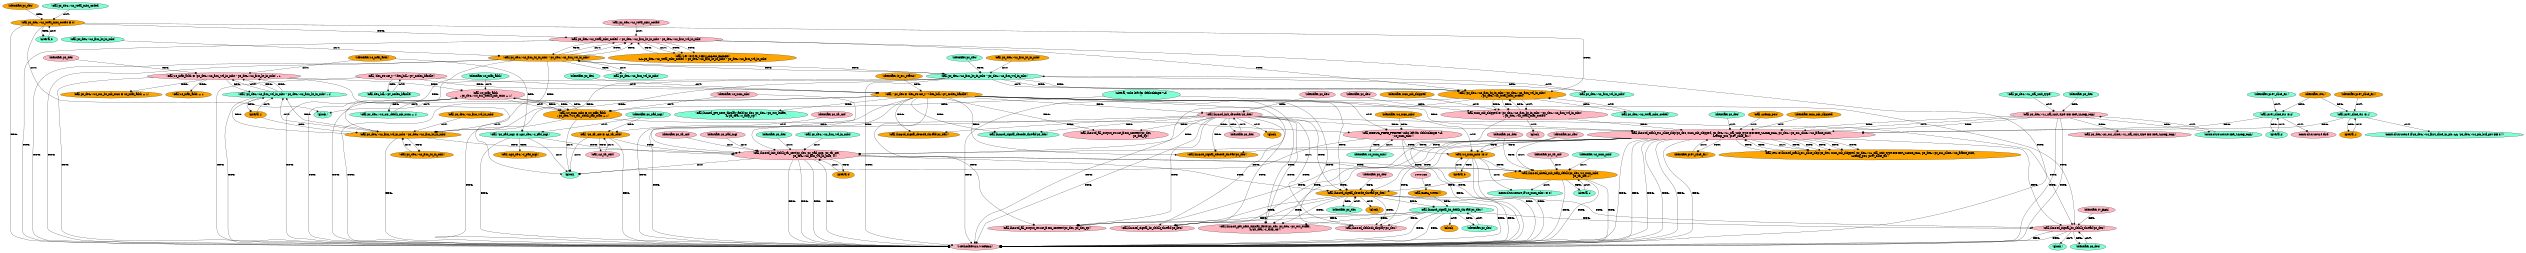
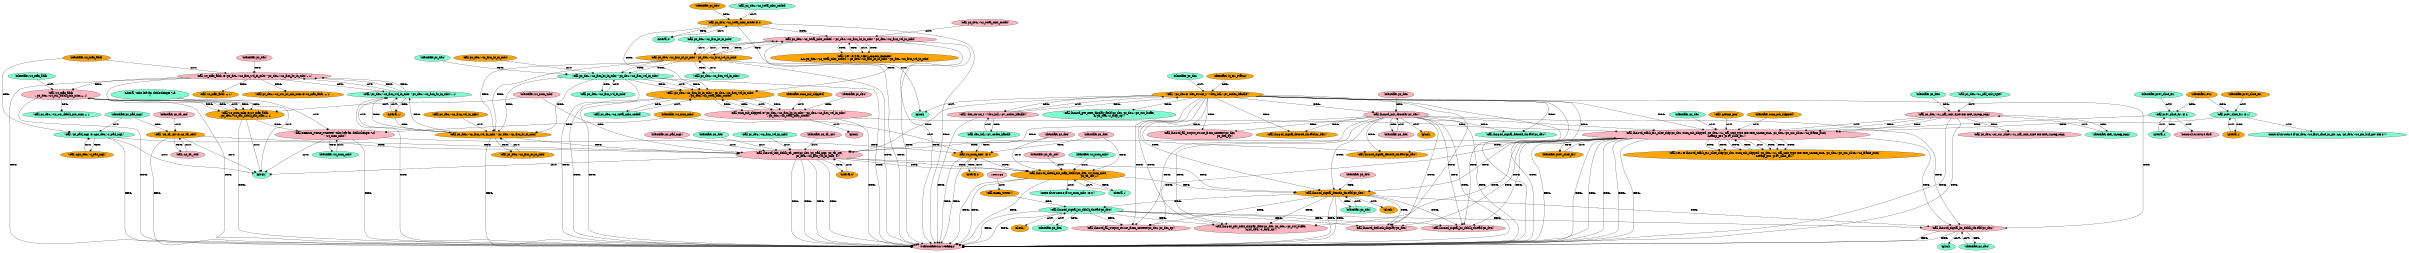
  digraph {
    node [fillcolor=aquamarine style=filled]
    edge [arrowhead=box]
    n1 [fillcolor=lightpink label="(Call,ih264d_signal_bs_deblk_thread(ps_dec))"]
    n2 [label="(Block,)"]
    n3 [label="(Identifier,ps_dec)"]
    n4 [fillcolor=lightpink label="(MethodReturn,WORD32)"]
    n5 [fillcolor=lightpink label="(Call,ih264d_init_decoder(ps_dec))"]
    n6 [fillcolor=orange label="(Call,ih264d_signal_decode_thread(ps_dec))"]
    n7 [fillcolor=lightpink label="(Call,ih264d_init_deblk_tfr_ctxt(ps_dec, ps_pad_mgr, ps_tfr_cxt,\n                                           ps_dec->u2_frm_wd_in_mbs, 0))"]
    n8 [fillcolor=lightpink label="(Call,ih264d_mark_err_slice_skip(ps_dec, num_mb_skipped, ps_dec->u1_nal_unit_type == IDR_SLICE_NAL, ps_dec->ps_cur_slice->u2_frame_num,\n &temp_poc, prev_slice_err))"]
    n9 [fillcolor=lightpink label="(Call,ih264d_deblock_display(ps_dec))"]
    n10 [fillcolor=lightpink label="(Call,ih264d_fill_output_struct_from_context(ps_dec, ps_dec_op))"]
    n11 [fillcolor=lightpink label="(Call,ih264d_signal_bs_deblk_thread(ps_dec))"]
    n12 [fillcolor=orange label="(Call,ih264d_signal_decode_thread(ps_dec))"]
    n13 [label="(Call,ih264d_signal_decode_thread(ps_dec))"]
    n14 [fillcolor=lightpink label="(Call,ih264d_fill_output_struct_from_context(ps_dec,\n                                                           ps_dec_op))"]
    n15 [fillcolor=lightpink label="(Call,ih264d_get_next_display_field(ps_dec, ps_dec->ps_out_buffer,\n &(ps_dec->s_disp_op)))"]
    n16 [fillcolor=orange label="(Call,ih264d_signal_decode_thread(ps_dec))"]
    n17 [fillcolor=lightpink label="(Identifier,ps_dec)"]
    n18 [fillcolor=orange label="(Block,)"]
    n19 [label="(Call,ih264d_signal_bs_deblk_thread(ps_dec))"]
    n20 [label="(Identifier,ps_dec)"]
    n21 [fillcolor=orange label="(Block,)"]
    n22 [fillcolor=orange label="(Call,ih264d_check_mb_map_deblk(ps_dec, u4_num_mbs,\n                                                   ps_tfr_cxt,1))"]
    n23 [fillcolor=orange label="(Literal,0)"]
    n24 [label="(Block,)"]
    n25 [fillcolor=orange label="(Identifier,prev_slice_err)"]
    n26 [fillcolor=orange label="(Call,ret1 = ih264d_mark_err_slice_skip(ps_dec, num_mb_skipped, ps_dec->u1_nal_unit_type == IDR_SLICE_NAL, ps_dec->ps_cur_slice->u2_frame_num,\n &temp_poc, prev_slice_err))"]
    n27 [fillcolor=orange label="(Call,* ps_dec = (dec_struct_t *)(dec_hdl->pv_codec_handle))"]
    n28 [fillcolor=lightpink label="(Call,(dec_struct_t *)(dec_hdl->pv_codec_handle))"]
    n29 [label="(Call,ih264d_get_next_display_field(ps_dec, ps_dec->ps_out_buffer,\n &(ps_dec->s_disp_op)))"]
    n30 [label="(Block,)"]
    n31 [label="(Call,dec_hdl->pv_codec_handle)"]
    n32 [fillcolor=orange label="(Block,)"]
    n33 [label="(Identifier,ps_dec)"]
    n34 [label="(ControlStructure,if(u4_num_mbs != 0))"]
    n35 [label="(Literal,1)"]
    n36 [fillcolor=lightpink label="(Call,num_mb_skipped = (ps_dec->u2_frm_ht_in_mbs * ps_dec->u2_frm_wd_in_mbs)\n - ps_dec->u2_total_mbs_coded)"]
    n37 [fillcolor=orange label="(Call,(ps_dec->u2_frm_ht_in_mbs * ps_dec->u2_frm_wd_in_mbs)\n - ps_dec->u2_total_mbs_coded)"]
    n38 [fillcolor=lightpink label="(Block,)"]
    n39 [label="(Call,ps_dec->u2_total_mbs_coded)"]
    n40 [label="(Call,ps_dec->u2_frm_ht_in_mbs * ps_dec->u2_frm_wd_in_mbs)"]
    n41 [fillcolor=orange label="(Call,ps_dec->u2_frm_wd_in_mbs * ps_dec->u2_frm_ht_in_mbs)"]
    n42 [label="(Call,ps_dec->u2_frm_wd_in_mbs)"]
    n43 [label="(Call,(ps_dec->u2_frm_wd_in_mbs * ps_dec->u2_frm_ht_in_mbs) - 1)"]
    n44 [fillcolor=orange label="(Call,ps_dec->u2_frm_ht_in_mbs)"]
    n45 [fillcolor=orange label="(Call,ps_dec->u2_frm_ht_in_mbs * ps_dec->u2_frm_wd_in_mbs)"]
    n46 [fillcolor=lightpink label="(Call,ps_dec->u2_total_mbs_coded < ps_dec->u2_frm_ht_in_mbs * ps_dec->u2_frm_wd_in_mbs)"]
    n47 [label="(Call,ps_dec->u2_frm_wd_in_mbs)"]
    n48 [fillcolor=orange label="(Call,(ret != IVD_MEM_ALLOC_FAILED)\n && ps_dec->u2_total_mbs_coded < ps_dec->u2_frm_ht_in_mbs * ps_dec->u2_frm_wd_in_mbs)"]
    n49 [fillcolor=orange label="(Call,ps_dec->u2_total_mbs_coded = 0)"]
    n50 [label="(Literal,0)"]
    n51 [fillcolor=lightpink label="(Call,ps_dec->u1_nal_unit_type == IDR_SLICE_NAL)"]
    n52 [fillcolor=lightpink label="(Call,ps_dec->ps_cur_slice->u1_nal_unit_type == IDR_SLICE_NAL)"]
-   n53 [label="(ControlStructure,IDR_SLICE_NAL)"]
+   n53 [label="(Identifier,IDR_SLICE_NAL)"]
    n54 [label="(Call,prev_slice_err = 2)"]
    n55 [label="(Literal,2)"]
    n56 [fillcolor=lightpink label="(ControlStructure,else)"]
    n57 [label="(Call,prev_slice_err = 1)"]
    n58 [fillcolor=orange label="(Literal,1)"]
    n59 [label="(ControlStructure,if(ps_dec->u4_first_slice_in_pic && (ps_dec->u4_pic_buf_got == 0)))"]
    n60 [label="(Call,*ps_pad_mgr = &ps_dec->s_pad_mgr)"]
    n61 [fillcolor=orange label="(Call,&ps_dec->s_pad_mgr)"]
    n62 [fillcolor=orange label="(Call,*ps_tfr_cxt = &s_tfr_ctxt)"]
    n63 [fillcolor=lightpink label="(Call,&s_tfr_ctxt)"]
    n64 [fillcolor=lightpink label="(Call,u4_max_addr = (ps_dec->u2_frm_wd_in_mbs * ps_dec->u2_frm_ht_in_mbs) - 1)"]
    n65 [fillcolor=orange label="(Literal,1)"]
    n66 [fillcolor=orange label="(Call,u4_num_mbs != 0)"]
    n67 [fillcolor=orange label="(Literal,0)"]
    n68 [fillcolor=lightpink label="(Call,DEBUG_PERF_PRINTF(\"mbs left for deblocking= %d \n\",u4_num_mbs))"]
    n69 [label="(Identifier,u4_num_mbs)"]
    n70 [fillcolor=orange label="(Call,u4_num_mbs = u4_max_addr\n - ps_dec->u4_cur_deblk_mb_num + 1)"]
    n71 [fillcolor=lightpink label="(Call,u4_max_addr\n - ps_dec->u4_cur_deblk_mb_num + 1)"]
    n72 [label="(Call,ps_dec->u4_cur_deblk_mb_num + 1)"]
    n73 [fillcolor=orange label="(Call,ps_dec->u4_cur_bs_mb_num = u4_max_addr + 1)"]
    n74 [fillcolor=orange label="(Call,u4_max_addr + 1)"]
    n75 [label="(Identifier,ps_dec)"]
    n76 [fillcolor=lightpink label="(Identifier,ps_tfr_cxt)"]
    n77 [fillcolor=lightpink label="(Identifier,ps_dec)"]
    n78 [fillcolor=lightpink label="(Identifier,ps_pad_mgr)"]
    n79 [label="(Identifier,ps_pad_mgr)"]
-   n80 [fillcolor=lightpink label="(Identifier,IV_FAIL)"]
    n81 [fillcolor=orange label="(Identifier,num_mb_skipped)"]
    n82 [fillcolor=lightpink label="(Identifier,ps_tfr_cxt)"]
    n83 [label="(Call,ps_dec->u2_frm_ht_in_mbs)"]
    n84 [label="(Identifier,ps_dec)"]
    n85 [fillcolor=orange label="(Call,ps_dec->u2_frm_ht_in_mbs)"]
    n86 [label="(Identifier,u4_max_addr)"]
    n87 [fillcolor=orange label="(Identifier,u4_max_addr)"]
    n88 [fillcolor=lightpink label="(Identifier,ps_tfr_cxt)"]
    n89 [fillcolor=orange label="(Identifier,ps_dec)"]
    n90 [label="(Identifier,u4_num_mbs)"]
    n91 [fillcolor=lightpink label="(Call,ps_dec->u2_total_mbs_coded)"]
    n92 [label="(Identifier,ps_dec)"]
    n93 [fillcolor=lightpink label="(Identifier,ps_dec)"]
    n94 [label="(Identifier,prev_slice_err)"]
    n95 [fillcolor=lightpink label="(Identifier,ps_dec)"]
    n96 [fillcolor=orange label="(Call,DATA_SYNC())"]
    n97 [label="(Identifier,ps_dec)"]
    n98 [label="(Identifier,ps_dec)"]
    n99 [fillcolor=lightpink label="(Identifier,ps_dec)"]
    n100 [fillcolor=orange label="(Call,ps_dec->u2_frm_wd_in_mbs)"]
    n101 [label="(Call,ps_dec->u1_nal_unit_type)"]
    n102 [label="(Literal,\"mbs left for deblocking= %d \n\")"]
    n103 [fillcolor=orange label="(Call,&temp_poc)"]
    n104 [label="(Call,ps_dec->u2_frm_wd_in_mbs)"]
    n105 [fillcolor=orange label="(Identifier,prev_slice_err)"]
    n106 [fillcolor=orange label="(Identifier,i4_err_status)"]
    n107 [fillcolor=orange label="(Identifier,ret1)"]
    n108 [fillcolor=lightpink label="(Identifier,u4_num_mbs)"]
    n109 [fillcolor=orange label="(Identifier,num_mb_skipped)"]
    n110 [fillcolor=lightpink label="(Identifier,ps_dec)"]
    n111 [fillcolor=orange label="(Identifier,u4_num_mbs)"]
    n112 [label="(Call,ps_dec->u2_total_mbs_coded)"]
    n113 [fillcolor=lightpink label="(Identifier,ps_dec)"]
    1000156 [fillcolor=lightpink]
    n1 -> n2 [arrowhead=dot label="AST: "]
    n1 -> n3 [arrowhead=dot label="CFG: "]
    n1 -> n4 [label="DDG: "]
    n1 -> n4 [arrowhead=diamond label="DDG: "]
    n3 -> n1 [arrowhead=diamond label="AST: "]
    n5 -> n1 [arrowhead=diamond label="DDG: "]
    n5 -> n4 [label="DDG: "]
    n5 -> n4 [label="DDG: "]
    n5 -> n6 [arrowhead=diamond label="DDG: "]
    n5 -> n7 [label="DDG: "]
    n5 -> n8 [label="DDG: "]
    n5 -> n9 [arrowhead=dot label="DDG: "]
    n5 -> n10 [arrowhead=diamond label="DDG: "]
    n5 -> n11 [label="DDG: "]
    n5 -> n12 [label="DDG: "]
    n5 -> n13 [arrowhead=dot label="DDG: "]
    n5 -> n14 [arrowhead=dot label="DDG: "]
    n5 -> n15 [arrowhead=dot label="DDG: "]
    n5 -> n16 [arrowhead=diamond label="DDG: "]
    n5 -> n17 [arrowhead=diamond label="CFG: "]
    n5 -> n18 [arrowhead=diamond label="AST: "]
    n6 -> n1 [arrowhead=dot label="DDG: "]
    n6 -> n4 [label="DDG: "]
    n6 -> n4 [label="DDG: "]
    n6 -> n9 [arrowhead=diamond label="DDG: "]
    n6 -> n10 [label="DDG: "]
    n6 -> n11 [arrowhead=dot label="DDG: "]
    n6 -> n15 [label="DDG: "]
    n6 -> n19 [label="DDG: "]
    n6 -> n20 [arrowhead=dot label="CFG: "]
    n6 -> n21 [arrowhead=diamond label="AST: "]
    n7 -> n4 [arrowhead=dot label="DDG: "]
    n7 -> n4 [arrowhead=dot label="DDG: "]
    n7 -> n4 [arrowhead=diamond label="DDG: "]
    n7 -> n4 [arrowhead=diamond label="DDG: "]
    n7 -> n6 [arrowhead=diamond label="DDG: "]
    n7 -> n22 [label="DDG: "]
    n7 -> n22 [label="DDG: "]
    n7 -> n23 [arrowhead=diamond label="CFG: "]
    n7 -> n24 [label="AST: "]
    n8 -> n1 [arrowhead=dot label="DDG: "]
    n8 -> n4 [arrowhead=diamond label="DDG: "]
    n8 -> n4 [label="DDG: "]
    n8 -> n4 [label="DDG: "]
    n8 -> n4 [arrowhead=dot label="DDG: "]
    n8 -> n4 [arrowhead=diamond label="DDG: "]
    n8 -> n4 [label="DDG: "]
    n8 -> n6 [label="DDG: "]
    n8 -> n7 [label="DDG: "]
    n8 -> n9 [arrowhead=dot label="DDG: "]
    n8 -> n10 [arrowhead=dot label="DDG: "]
    n8 -> n11 [arrowhead=dot label="DDG: "]
    n8 -> n12 [arrowhead=dot label="DDG: "]
    n8 -> n15 [label="DDG: "]
    n8 -> n25 [label="CFG: "]
    n8 -> n26 [arrowhead=diamond label="AST: "]
    n8 -> n26 [arrowhead=diamond label="DDG: "]
    n8 -> n26 [arrowhead=dot label="DDG: "]
    n8 -> n26 [arrowhead=diamond label="DDG: "]
    n8 -> n26 [label="DDG: "]
    n8 -> n26 [arrowhead=diamond label="DDG: "]
    n8 -> n26 [arrowhead=diamond label="DDG: "]
    n17 -> n5 [arrowhead=dot label="AST: "]
    n19 -> n1 [arrowhead=diamond label="DDG: "]
    n19 -> n4 [label="DDG: "]
    n19 -> n4 [arrowhead=dot label="DDG: "]
    n19 -> n9 [arrowhead=diamond label="DDG: "]
    n19 -> n10 [label="DDG: "]
    n19 -> n11 [arrowhead=diamond label="DDG: "]
    n19 -> n15 [label="DDG: "]
    n19 -> n32 [arrowhead=diamond label="AST: "]
    n19 -> n33 [arrowhead=diamond label="CFG: "]
    n20 -> n6 [label="AST: "]
    n22 -> n4 [label="DDG: "]
    n22 -> n4 [arrowhead=dot label="DDG: "]
    n22 -> n4 [arrowhead=diamond label="DDG: "]
    n22 -> n6 [arrowhead=dot label="DDG: "]
    n22 -> n34 [arrowhead=dot label="AST: "]
    n22 -> n35 [arrowhead=diamond label="CFG: "]
    n23 -> n7 [label="AST: "]
    n25 -> n8 [arrowhead=dot label="AST: "]
    n26 -> n8 [label="CFG: "]
    n27 -> n1 [arrowhead=diamond label="DDG: "]
    n27 -> n4 [label="DDG: "]
    n27 -> n4 [arrowhead=diamond label="DDG: "]
    n27 -> n5 [label="DDG: "]
    n27 -> n6 [label="DDG: "]
    n27 -> n7 [arrowhead=dot label="DDG: "]
    n27 -> n8 [arrowhead=dot label="DDG: "]
    n27 -> n9 [arrowhead=diamond label="DDG: "]
    n27 -> n10 [label="DDG: "]
    n27 -> n11 [arrowhead=diamond label="DDG: "]
    n27 -> n12 [arrowhead=dot label="DDG: "]
    n27 -> n13 [label="DDG: "]
    n27 -> n14 [arrowhead=dot label="DDG: "]
    n27 -> n15 [label="DDG: "]
    n27 -> n16 [arrowhead=diamond label="DDG: "]
+   n27 -> n28 [label="CFG: "]
    n27 -> n29 [arrowhead=diamond label="DDG: "]
    n27 -> n30 [arrowhead=dot label="AST: "]
    n28 -> n4 [arrowhead=dot label="DDG: "]
    n28 -> n27 [arrowhead=diamond label="AST: "]
    n28 -> n27 [arrowhead=dot label="DDG: "]
    n28 -> n31 [arrowhead=dot label="CFG: "]
    n31 -> n28 [arrowhead=dot label="AST: "]
    n33 -> n19 [arrowhead=dot label="AST: "]
    n35 -> n22 [arrowhead=dot label="AST: "]
    n36 -> n4 [arrowhead=diamond label="DDG: "]
    n36 -> n8 [arrowhead=diamond label="DDG: "]
    n36 -> n37 [label="CFG: "]
    n36 -> n38 [label="AST: "]
    n37 -> n4 [arrowhead=dot label="DDG: "]
    n37 -> n4 [label="DDG: "]
    n37 -> n36 [label="AST: "]
    n37 -> n36 [arrowhead=dot label="DDG: "]
    n37 -> n36 [label="DDG: "]
    n37 -> n39 [arrowhead=diamond label="CFG: "]
    n39 -> n37 [label="AST: "]
    n40 -> n4 [label="DDG: "]
    n40 -> n4 [label="DDG: "]
    n40 -> n37 [arrowhead=dot label="AST: "]
    n40 -> n37 [label="DDG: "]
    n40 -> n37 [label="DDG: "]
    n40 -> n41 [arrowhead=dot label="DDG: "]
    n40 -> n41 [label="DDG: "]
    n40 -> n42 [arrowhead=dot label="CFG: "]
    n41 -> n4 [arrowhead=dot label="DDG: "]
    n41 -> n7 [label="DDG: "]
    n41 -> n43 [arrowhead=diamond label="AST: "]
    n41 -> n43 [arrowhead=diamond label="DDG: "]
    n41 -> n43 [arrowhead=diamond label="DDG: "]
    n41 -> n44 [label="CFG: "]
    n42 -> n40 [arrowhead=diamond label="AST: "]
    n43 -> n4 [label="DDG: "]
    n43 -> n64 [arrowhead=diamond label="AST: "]
    n43 -> n64 [arrowhead=dot label="DDG: "]
    n43 -> n64 [arrowhead=diamond label="DDG: "]
    n43 -> n65 [label="CFG: "]
    n44 -> n41 [label="AST: "]
    n45 -> n4 [label="DDG: "]
    n45 -> n4 [arrowhead=dot label="DDG: "]
    n45 -> n40 [arrowhead=dot label="DDG: "]
    n45 -> n40 [arrowhead=diamond label="DDG: "]
    n45 -> n41 [arrowhead=dot label="DDG: "]
    n45 -> n41 [arrowhead=diamond label="DDG: "]
    n45 -> n46 [arrowhead=diamond label="AST: "]
    n45 -> n46 [label="DDG: "]
    n45 -> n46 [arrowhead=diamond label="DDG: "]
    n45 -> n47 [label="CFG: "]
    n46 -> n4 [arrowhead=diamond label="DDG: "]
    n46 -> n4 [arrowhead=diamond label="DDG: "]
    n46 -> n37 [label="DDG: "]
    n46 -> n45 [arrowhead=dot label="CFG: "]
    n46 -> n48 [arrowhead=dot label="AST: "]
    n46 -> n48 [arrowhead=dot label="DDG: "]
    n46 -> n48 [arrowhead=dot label="DDG: "]
    n47 -> n45 [label="AST: "]
    n48 -> n46 [arrowhead=dot label="CFG: "]
    n49 -> n4 [arrowhead=dot label="DDG: "]
    n49 -> n30 [arrowhead=dot label="AST: "]
    n49 -> n37 [arrowhead=dot label="DDG: "]
    n49 -> n46 [arrowhead=diamond label="DDG: "]
    n49 -> n50 [label="CFG: "]
    n50 -> n49 [arrowhead=dot label="AST: "]
    n51 -> n4 [label="DDG: "]
    n51 -> n4 [label="DDG: "]
    n51 -> n8 [arrowhead=dot label="AST: "]
    n51 -> n8 [arrowhead=dot label="DDG: "]
    n51 -> n8 [label="DDG: "]
    n51 -> n52 [label="DDG: "]
    n51 -> n53 [arrowhead=diamond label="CFG: "]
    n53 -> n51 [arrowhead=diamond label="AST: "]
    n54 -> n8 [label="DDG: "]
    n54 -> n55 [arrowhead=dot label="CFG: "]
    n54 -> n56 [label="AST: "]
    n55 -> n54 [arrowhead=dot label="AST: "]
    n57 -> n8 [label="DDG: "]
    n57 -> n58 [arrowhead=dot label="CFG: "]
    n57 -> n59 [arrowhead=dot label="AST: "]
    n58 -> n57 [arrowhead=diamond label="AST: "]
    n60 -> n4 [arrowhead=diamond label="DDG: "]
    n60 -> n7 [label="DDG: "]
    n60 -> n24 [arrowhead=dot label="AST: "]
    n60 -> n61 [arrowhead=diamond label="CFG: "]
+   n61 -> n60 [label="AST: "]
    n62 -> n4 [arrowhead=diamond label="DDG: "]
    n62 -> n7 [label="DDG: "]
    n62 -> n24 [label="AST: "]
    n62 -> n63 [arrowhead=diamond label="CFG: "]
    n63 -> n62 [arrowhead=dot label="AST: "]
    n64 -> n4 [arrowhead=diamond label="DDG: "]
    n64 -> n24 [arrowhead=dot label="AST: "]
    n64 -> n43 [arrowhead=dot label="CFG: "]
    n64 -> n71 [label="DDG: "]
    n64 -> n73 [label="DDG: "]
    n64 -> n74 [arrowhead=dot label="DDG: "]
    n65 -> n41 [arrowhead=diamond label="CFG: "]
    n65 -> n43 [arrowhead=diamond label="AST: "]
    n66 -> n4 [arrowhead=dot label="DDG: "]
    n66 -> n4 [arrowhead=diamond label="DDG: "]
    n66 -> n22 [arrowhead=dot label="DDG: "]
-   n66 -> n34 [arrowhead=diamond label="AST: "]
    n66 -> n67 [arrowhead=diamond label="CFG: "]
    n67 -> n66 [label="AST: "]
    n68 -> n4 [arrowhead=dot label="DDG: "]
    n68 -> n24 [label="AST: "]
    n68 -> n66 [arrowhead=diamond label="DDG: "]
    n68 -> n69 [arrowhead=dot label="CFG: "]
    n69 -> n68 [arrowhead=dot label="AST: "]
    n70 -> n4 [arrowhead=diamond label="DDG: "]
    n70 -> n24 [arrowhead=dot label="AST: "]
    n70 -> n68 [arrowhead=dot label="DDG: "]
    n70 -> n71 [arrowhead=diamond label="CFG: "]
    n71 -> n4 [arrowhead=diamond label="DDG: "]
    n71 -> n4 [arrowhead=dot label="DDG: "]
    n71 -> n70 [arrowhead=diamond label="AST: "]
    n71 -> n70 [label="DDG: "]
    n71 -> n70 [label="DDG: "]
    n71 -> n72 [label="CFG: "]
-   n72 -> n71 [label="AST: "]
    n75 -> n40 [label="CFG: "]
    n76 -> n7 [arrowhead=dot label="AST: "]
    n77 -> n22 [arrowhead=diamond label="AST: "]
    n77 -> n66 [arrowhead=dot label="CFG: "]
    n78 -> n7 [arrowhead=diamond label="AST: "]
    n79 -> n60 [arrowhead=diamond label="AST: "]
    n79 -> n62 [arrowhead=diamond label="CFG: "]
-   n80 -> n1 [arrowhead=dot label="CFG: "]
    n81 -> n36 [arrowhead=diamond label="AST: "]
    n82 -> n22 [label="AST: "]
    n83 -> n45 [label="AST: "]
    n84 -> n8 [label="AST: "]
    n85 -> n40 [arrowhead=dot label="AST: "]
    n86 -> n71 [arrowhead=diamond label="AST: "]
    n87 -> n60 [label="CFG: "]
    n87 -> n64 [arrowhead=dot label="AST: "]
    n88 -> n62 [label="AST: "]
    n89 -> n49 [arrowhead=dot label="CFG: "]
    n90 -> n22 [label="AST: "]
    n91 -> n46 [arrowhead=diamond label="AST: "]
    n92 -> n27 [arrowhead=dot label="AST: "]
    n93 -> n5 [label="CFG: "]
    n94 -> n54 [arrowhead=dot label="AST: "]
    n95 -> n6 [arrowhead=diamond label="CFG: "]
    n96 -> n19 [arrowhead=diamond label="CFG: "]
    n97 -> n7 [arrowhead=dot label="AST: "]
    n98 -> n51 [arrowhead=diamond label="CFG: "]
    n99 -> n36 [arrowhead=dot label="CFG: "]
    n100 -> n41 [arrowhead=dot label="AST: "]
    n101 -> n51 [label="AST: "]
    n102 -> n68 [label="AST: "]
    n102 -> n70 [arrowhead=dot label="CFG: "]
    n103 -> n8 [arrowhead=diamond label="AST: "]
    n104 -> n7 [label="AST: "]
    n105 -> n57 [arrowhead=diamond label="AST: "]
    n106 -> n27 [arrowhead=diamond label="CFG: "]
    n107 -> n54 [arrowhead=dot label="CFG: "]
    n107 -> n57 [arrowhead=dot label="CFG: "]
    n108 -> n7 [arrowhead=diamond label="CFG: "]
    n108 -> n70 [label="AST: "]
    n109 -> n8 [arrowhead=dot label="AST: "]
    n110 -> n64 [label="CFG: "]
    n111 -> n66 [label="AST: "]
    n111 -> n68 [label="CFG: "]
    n112 -> n49 [label="AST: "]
    n113 -> n22 [arrowhead=diamond label="CFG: "]
    n113 -> n66 [label="CFG: "]
    1000156 -> n96 [arrowhead=dot label="AST: "]
  }
